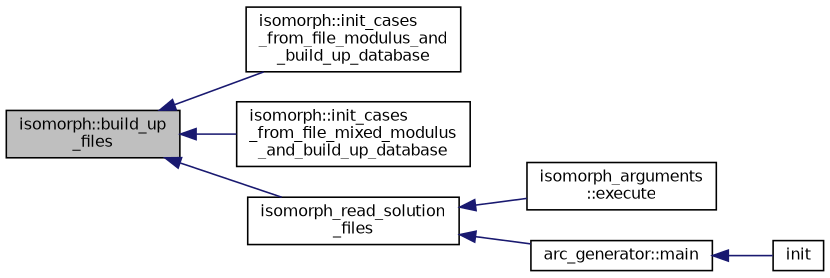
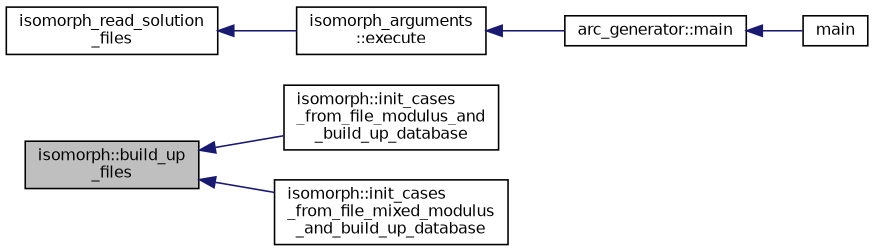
  digraph {
    rankdir=LR
    node [color=black fillcolor=white fontname=Helvetica fontsize=10 shape=record style=filled]
    edge [color=midnightblue dir=back fontname=Helvetica fontsize=10 labelfontname=Helvetica labelfontsize=10 style=solid]
    n1 [fillcolor=grey75 fontcolor=black height=0.2 label="isomorph::build_up\l_files" width=0.4]
    n2 [height=0.2 label="isomorph::init_cases\l_from_file_modulus_and\l_build_up_database" width=0.4]
    n3 [height=0.2 label="isomorph::init_cases\l_from_file_mixed_modulus\l_and_build_up_database" width=0.4]
    n4 [height=0.2 label="isomorph_read_solution\l_files" width=0.4]
    n5 [height=0.2 label="isomorph_arguments\l::execute" width=0.4]
    n6 [height=0.2 label="arc_generator::main" width=0.4]
-   n7 [height=0.2 label=init width=0.4]
+   n7 [height=0.2 label=main width=0.4]
    n1 -> n2
    n1 -> n3
-   n1 -> n4
    n4 -> n5
-   n4 -> n6
+   n5 -> n6
    n6 -> n7
  }
